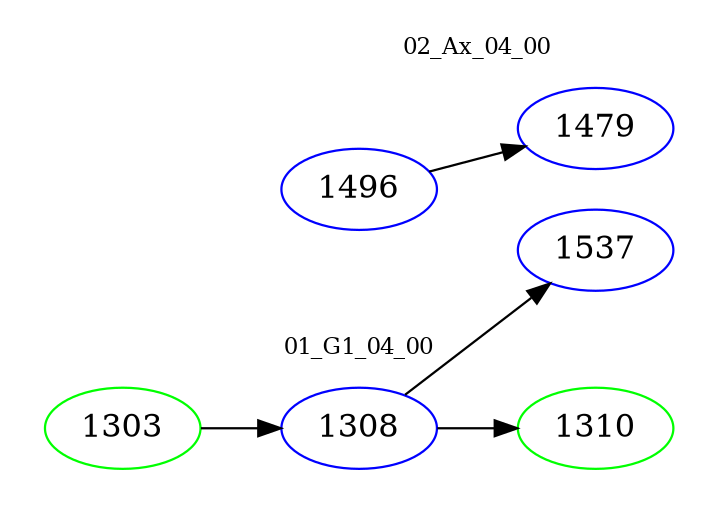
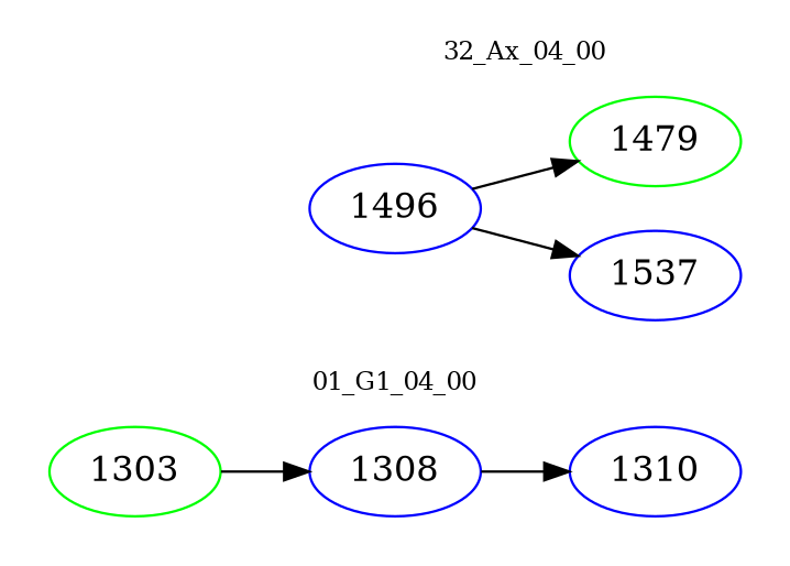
  digraph {
    rankdir=LR
    node [color=blue]
    edge [color=black]
    n1 [label=1496]
-   n2 [label=1479]
+   n2 [color=green label=1479]
    n3 [label=1537]
    n4 [color=green label=1303]
    n5 [label=1308]
-   n6 [color=green label=1310]
+   n6 [label=1310]
    subgraph cluster_1 {
      color=white
      fontsize=10
-     label="02_Ax_04_00"
+     label="32_Ax_04_00"
      n1
      n2
      n3
    }
    subgraph cluster_2 {
      color=white
      fontsize=10
      label="01_G1_04_00"
      n4
      n5
      n6
    }
    n1 -> n2
-   n5 -> n3
+   n1 -> n3
    n4 -> n5
    n5 -> n6
  }
